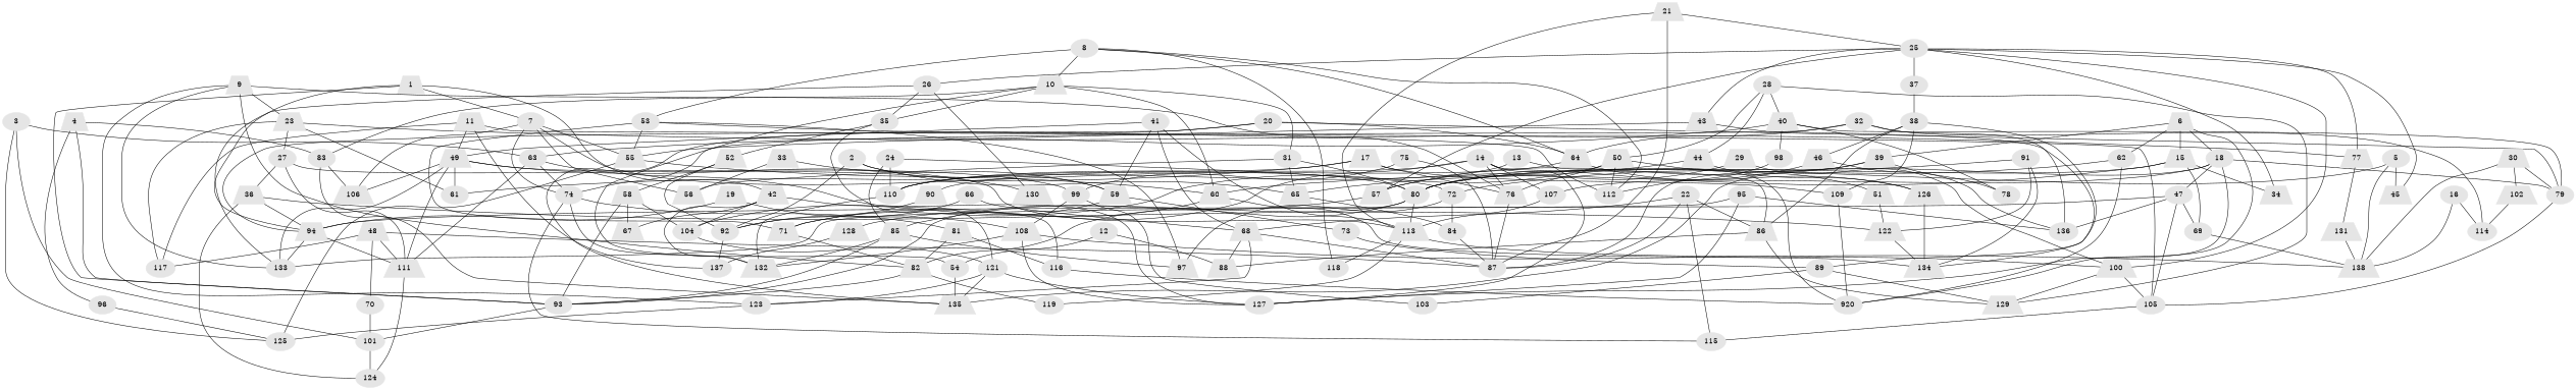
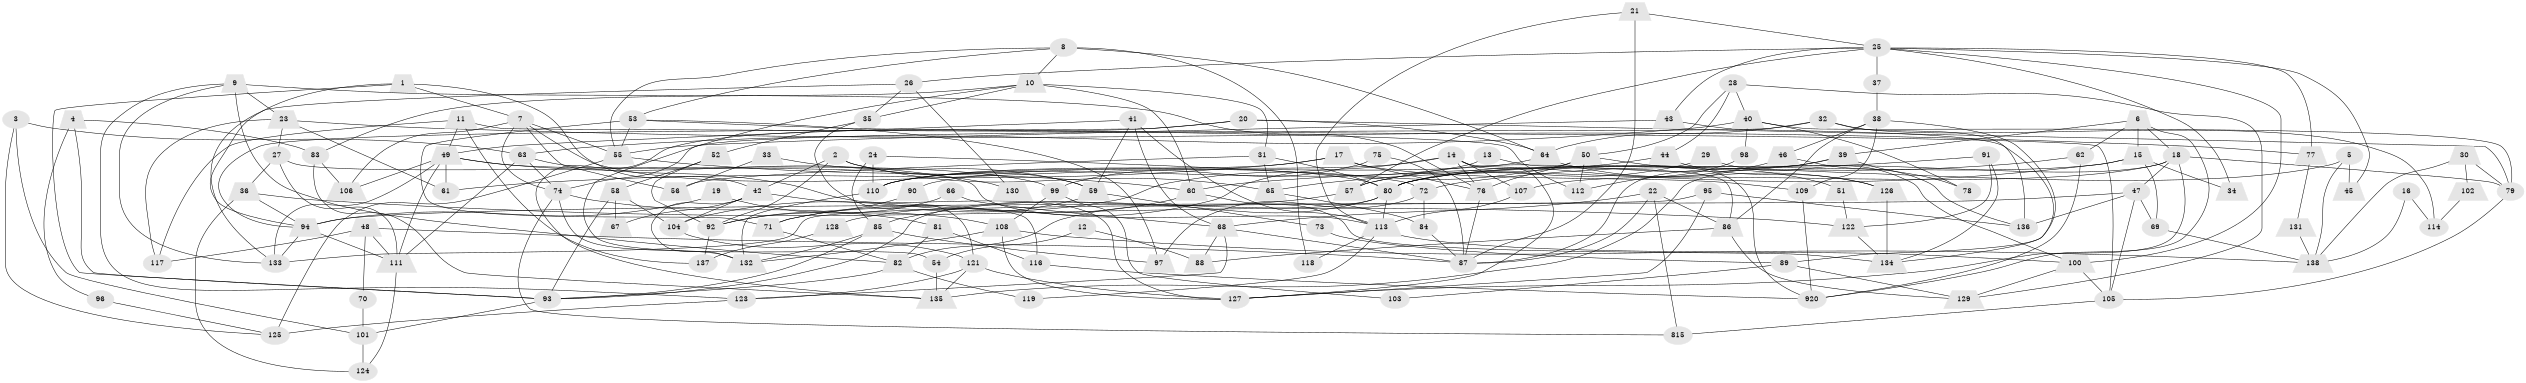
  graph {
    fontname="DejaVu Serif"
    node [color=gray90 fontname="DejaVu Serif" shape=ellipse style=filled]
    edge [fontname="DejaVu Serif"]
    1 [shape=trapezium]
    7
    42 [shape=trapezium]
    93
    94 [shape=trapezium]
    80
    55 [shape=trapezium]
    56 [shape=trapezium]
    74
    106 [shape=trapezium]
    67 [shape=trapezium]
    104
    116
    132 [shape=trapezium]
    101
    133
    111 [shape=trapezium]
    2
    59 [shape=trapezium]
    65 [shape=trapezium]
    92
    71 [shape=trapezium]
    73
    84
    137
    3
    63
    125
    127
    124
    4 [shape=trapezium]
    83
    96
    135 [shape=trapezium]
    45 [shape=trapezium]
    5
    138 [shape=trapezium]
    82 [shape=trapezium]
    113 [shape=trapezium]
    6 [shape=trapezium]
    15 [shape=trapezium]
    18
    39 [shape=trapezium]
    62
    n45 [label=920]
    60 [shape=trapezium]
    34 [shape=trapezium]
    69
    107
    47
    79
    87
    57 [shape=trapezium]
    78
    72
-   115
+   115 [label=815]
    81 [shape=trapezium]
    10 [shape=trapezium]
    8
    53
    64 [shape=trapezium]
    112
    118
    31
    35
    54
    97 [shape=trapezium]
    126 [shape=trapezium]
    90 [shape=trapezium]
    9 [shape=trapezium]
    23 [shape=trapezium]
    76 [shape=trapezium]
    123
    117
    61
    27
    77 [shape=trapezium]
    119
    52 [shape=trapezium]
    121
    134 [shape=trapezium]
    11 [shape=trapezium]
    49 [shape=trapezium]
    105
    130 [shape=trapezium]
    99
    12
    88 [shape=trapezium]
    13
    110
    14
    86 [shape=trapezium]
    128 [shape=trapezium]
    129 [shape=trapezium]
    16
    114
    17 [shape=trapezium]
    109
    136
    19 [shape=trapezium]
    108 [shape=trapezium]
    20
    21 [shape=trapezium]
    25
    26
    37
    43 [shape=trapezium]
    100 [shape=trapezium]
    22
    68 [shape=trapezium]
    36 [shape=trapezium]
    131 [shape=trapezium]
    24
    85 [shape=trapezium]
    38
    122 [shape=trapezium]
    40 [shape=trapezium]
    28
    44 [shape=trapezium]
    50 [shape=trapezium]
    98
    51 [shape=trapezium]
    29 [shape=trapezium]
    30 [shape=trapezium]
    102 [shape=trapezium]
    32
    33 [shape=trapezium]
    58 [shape=trapezium]
    46 [shape=trapezium]
    89
    103
    41
    48 [shape=trapezium]
    70
    66
    75
    91
    95
    1 -- 7
    1 -- 42
    1 -- 93
    1 -- 94
    7 -- 80
    7 -- 55
    7 -- 56
    7 -- 74
    7 -- 106
    42 -- 67
    42 -- 104
    42 -- 116
    42 -- 132
    93 -- 101
    94 -- 133
    94 -- 111
    80 -- 93
    80 -- 82
    80 -- 113
    55 -- 125
    55 -- 60
    74 -- 132
    74 -- 115
    74 -- 81
    104 -- 121
    116 -- n45
    101 -- 124
    111 -- 124
+   2 -- 42
    2 -- 59
    2 -- 65
    2 -- 92
    59 -- 71
    59 -- 73
    65 -- 84
    92 -- 137
    71 -- 82
    73 -- 89
    84 -- 87
    3 -- 101
    3 -- 63
    3 -- 125
    63 -- 74
    63 -- 111
    63 -- 127
    4 -- 93
    4 -- 83
    4 -- 96
    83 -- 106
    83 -- 135
    96 -- 125
    5 -- 80
    5 -- 45
    5 -- 138
    82 -- 93
    82 -- 119
    113 -- 118
    113 -- 119
    113 -- 100
    6 -- 15
    6 -- 18
    6 -- 39
    6 -- 62
    6 -- n45
    15 -- 80
    15 -- 60
    15 -- 34
    15 -- 69
    18 -- 127
    18 -- 135
    18 -- 107
    18 -- 47
    18 -- 79
    39 -- 87
    39 -- 57
    39 -- 78
    62 -- n45
    62 -- 72
    60 -- 71
    60 -- 134
    69 -- 138
    107 -- 113
    47 -- 94
    47 -- 69
    47 -- 105
    47 -- 136
    79 -- 105
    57 -- 85
    72 -- 84
    72 -- 97
    81 -- 116
    81 -- 82
    10 -- 83
    10 -- 60
    10 -- 31
    10 -- 35
    10 -- 54
    8 -- 10
    8 -- 53
    8 -- 64
-   8 -- 112
+   8 -- 55
    8 -- 118
    53 -- 55
    53 -- 71
    53 -- 112
    53 -- 97
    64 -- 126
    64 -- 90
    31 -- 80
    31 -- 56
    31 -- 65
    35 -- 52
    35 -- 121
    54 -- 135
    126 -- 134
    90 -- 92
    9 -- 133
    9 -- 82
    9 -- 23
    9 -- 76
    9 -- 123
    23 -- 117
    23 -- 61
    23 -- 27
    23 -- 77
    76 -- 87
    123 -- 125
    27 -- 111
    27 -- 113
    27 -- 36
    77 -- 131
    52 -- 92
    52 -- 58
    121 -- 127
    121 -- 135
    121 -- 123
    11 -- 137
    11 -- 117
    11 -- 49
    11 -- 105
    49 -- 106
    49 -- 133
    49 -- 111
    49 -- 61
    49 -- 130
    49 -- 99
    105 -- 115
    99 -- 108
    99 -- 103
    12 -- 54
    12 -- 88
    13 -- n45
    13 -- 110
    110 -- 132
    14 -- 127
    14 -- 107
    14 -- 76
    14 -- 110
    14 -- 86
    14 -- 128
    86 -- 88
    86 -- 129
    128 -- 137
    16 -- 138
    16 -- 114
    17 -- 76
    17 -- 61
    17 -- 110
    17 -- 109
    109 -- n45
    19 -- 94
    19 -- 108
    108 -- 132
    108 -- 127
    108 -- 138
    20 -- 94
    20 -- 135
    20 -- 79
    20 -- 64
    21 -- 113
    21 -- 87
    21 -- 25
    25 -- 45
    25 -- 34
    25 -- 57
    25 -- 77
    25 -- 26
    25 -- 37
    25 -- 43
    25 -- 100
    26 -- 133
    26 -- 35
    26 -- 130
    37 -- 38
    43 -- 55
    43 -- 134
    100 -- 105
    100 -- 129
    22 -- 87
    22 -- 115
    22 -- 86
    22 -- 68
    68 -- 87
    68 -- 123
    68 -- 88
    36 -- 94
    36 -- 124
    36 -- 122
    131 -- 138
    24 -- 72
    24 -- 110
    24 -- 85
    85 -- 93
    85 -- 132
    85 -- 97
    38 -- 86
    38 -- 109
    38 -- 46
    38 -- 89
    122 -- 134
    40 -- 63
    40 -- 79
    40 -- 78
    40 -- 98
    28 -- 129
    28 -- 40
    28 -- 44
    28 -- 50
    44 -- 65
    44 -- 126
    50 -- 104
    50 -- 112
    50 -- 76
    50 -- 51
    98 -- 112
    51 -- 122
    29 -- 57
    29 -- 100
    30 -- 138
    30 -- 79
    30 -- 102
    102 -- 114
    32 -- 74
    32 -- 64
    32 -- 114
    32 -- 136
    33 -- 56
    33 -- 59
    58 -- 93
    58 -- 67
    58 -- 104
    46 -- 80
    46 -- 136
    89 -- 129
    89 -- 103
    41 -- 59
    41 -- 113
    41 -- 49
    41 -- 68
    48 -- 111
    48 -- 87
    48 -- 117
    48 -- 70
    70 -- 101
    66 -- 92
    66 -- 68
    75 -- 87
    75 -- 99
    91 -- 80
    91 -- 134
    91 -- 122
    95 -- 133
    95 -- 127
    95 -- 136
  }
